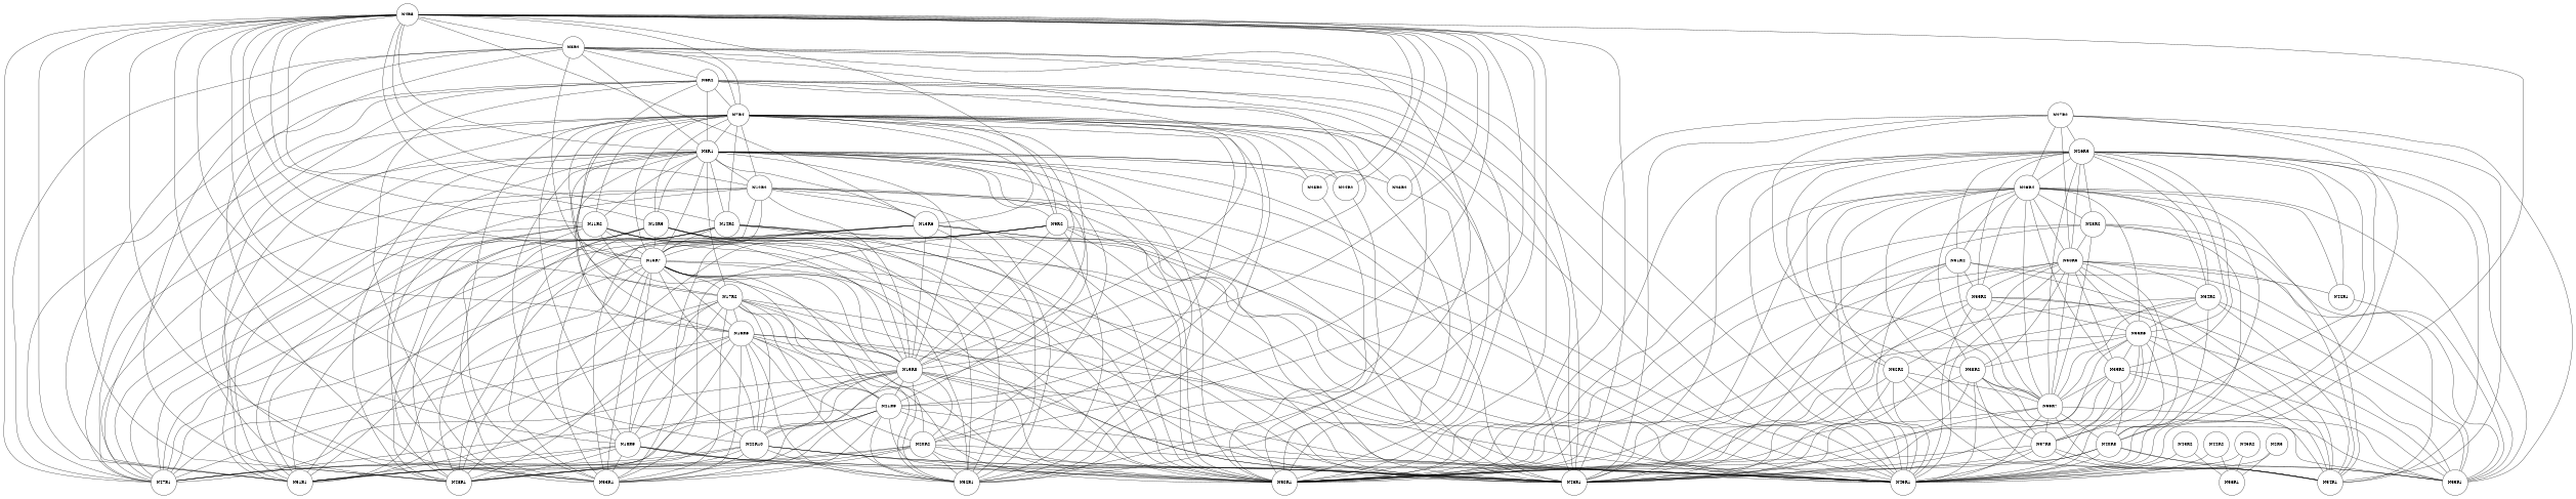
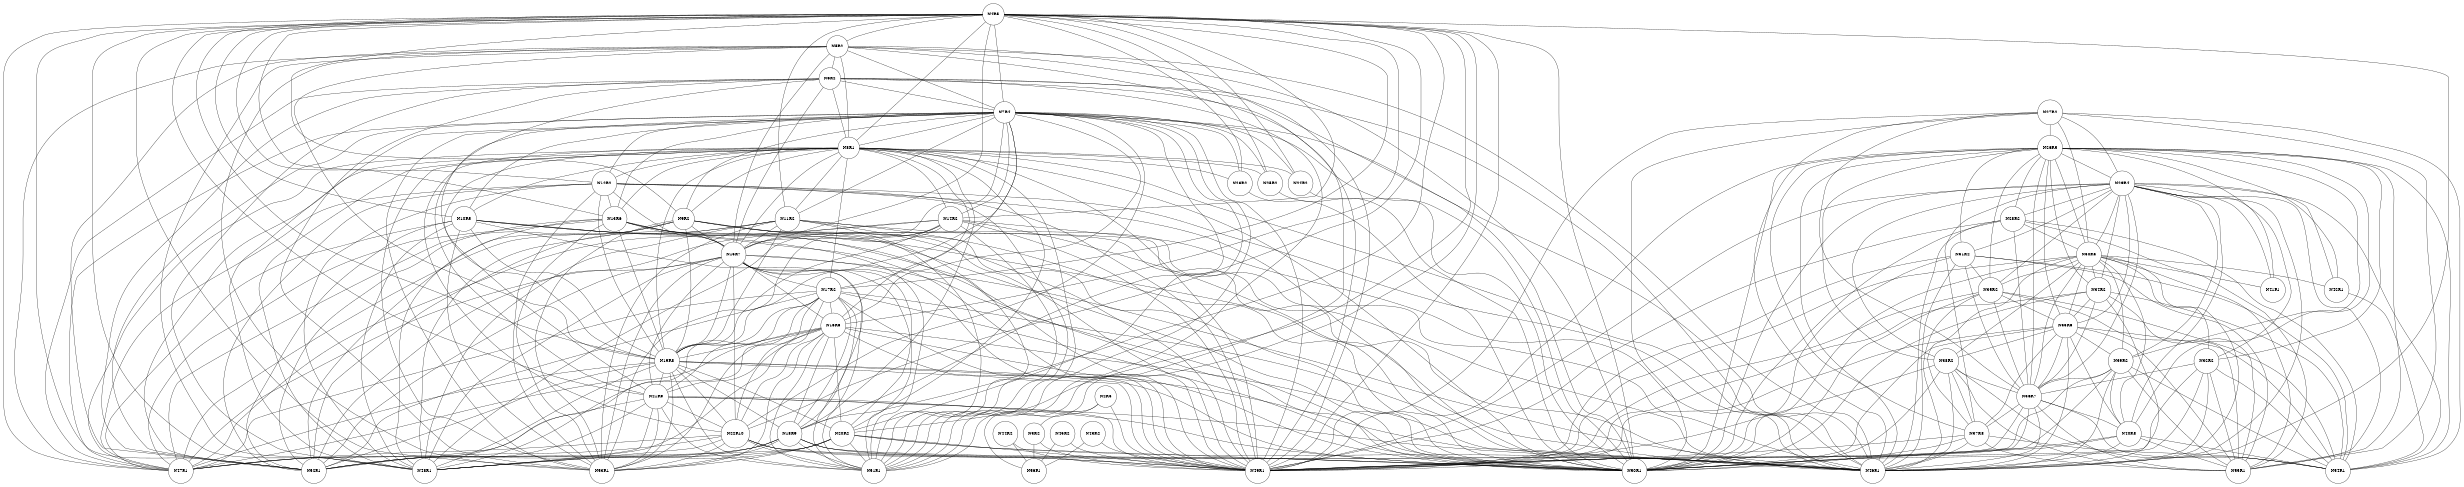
  graph {
    node [shape=circle]
    N2R3
    N49R1
    N56R1
+   N3R2
    N4R5
    N5R2
    N7R4
    n8 [label=N8R1]
    N9R2
    n10 [label=N10R5]
    N11R2
    N12R2
    N13R6
    N14R2
    N15R7
    N17R2
    N16R6
    N19R8
    N18R9
    N21R9
    N20R2
    N23R2
    N22R10
    N25R2
    N24R2
    N46R1
    N47R1
    N51R1
    N50R1
    N48R1
    N53R1
    N52R1
    N6R2
    N27R2
    N26R5
    N29R4
    N30R3
    N36R7
    N55R1
    N54R1
    N28R2
    N31R2
    N34R2
    N35R2
    N32R2
    N33R6
    N38R2
    N39R2
    N37R8
    N42R1
    N40R8
+   N41R1
    N43R2
    N44R2
    N45R2
    N2R3 -- N49R1
    N2R3 -- N56R1
+   N2R3 -- N3R2
+   N3R2 -- N49R1
+   N3R2 -- N56R1
    N4R5 -- N49R1
    N4R5 -- N5R2
    N4R5 -- N7R4
    N4R5 -- n8
    N4R5 -- N9R2
    N4R5 -- n10
    N4R5 -- N11R2
    N4R5 -- N12R2
    N4R5 -- N13R6
    N4R5 -- N14R2
    N4R5 -- N15R7
    N4R5 -- N17R2
    N4R5 -- N16R6
    N4R5 -- N19R8
    N4R5 -- N18R9
    N4R5 -- N21R9
    N4R5 -- N20R2
    N4R5 -- N23R2
    N4R5 -- N22R10
    N4R5 -- N25R2
    N4R5 -- N24R2
    N4R5 -- N46R1
    N4R5 -- N47R1
    N4R5 -- N51R1
    N4R5 -- N50R1
    N4R5 -- N48R1
    N4R5 -- N53R1
    N4R5 -- N52R1
    N5R2 -- N49R1
    N5R2 -- N7R4
    N5R2 -- n8
    N5R2 -- N15R7
    N5R2 -- N19R8
    N5R2 -- N46R1
    N5R2 -- N47R1
    N5R2 -- N51R1
    N5R2 -- N50R1
    N5R2 -- N48R1
    N5R2 -- N53R1
    N5R2 -- N52R1
    N5R2 -- N6R2
    N7R4 -- N49R1
    N7R4 -- n8
    N7R4 -- N9R2
    N7R4 -- n10
    N7R4 -- N11R2
    N7R4 -- N12R2
    N7R4 -- N13R6
    N7R4 -- N14R2
    N7R4 -- N15R7
    N7R4 -- N17R2
    N7R4 -- N16R6
    N7R4 -- N19R8
    N7R4 -- N18R9
    N7R4 -- N21R9
    N7R4 -- N20R2
    N7R4 -- N23R2
    N7R4 -- N22R10
    N7R4 -- N25R2
    N7R4 -- N24R2
    N7R4 -- N46R1
    N7R4 -- N47R1
    N7R4 -- N51R1
    N7R4 -- N50R1
    N7R4 -- N48R1
    N7R4 -- N53R1
    N7R4 -- N52R1
    n8 -- N49R1
    n8 -- N9R2
    n8 -- n10
    n8 -- N11R2
    n8 -- N12R2
    n8 -- N13R6
    n8 -- N14R2
    n8 -- N15R7
    n8 -- N17R2
    n8 -- N16R6
    n8 -- N19R8
    n8 -- N18R9
    n8 -- N21R9
    n8 -- N20R2
    n8 -- N23R2
    n8 -- N22R10
    n8 -- N25R2
    n8 -- N24R2
    n8 -- N46R1
    n8 -- N47R1
    n8 -- N51R1
    n8 -- N50R1
    n8 -- N48R1
    n8 -- N53R1
    n8 -- N52R1
    N9R2 -- N49R1
    N9R2 -- N15R7
    N9R2 -- N19R8
    N9R2 -- N46R1
    N9R2 -- N47R1
    N9R2 -- N51R1
    N9R2 -- N50R1
    N9R2 -- N48R1
    N9R2 -- N53R1
    N9R2 -- N52R1
    n10 -- N49R1
    n10 -- N15R7
    n10 -- N19R8
    n10 -- N46R1
    n10 -- N47R1
    n10 -- N51R1
    n10 -- N50R1
    n10 -- N48R1
    n10 -- N53R1
    n10 -- N52R1
    N11R2 -- N49R1
    N11R2 -- N15R7
    N11R2 -- N19R8
    N11R2 -- N46R1
    N11R2 -- N47R1
    N11R2 -- N51R1
    N11R2 -- N50R1
    N11R2 -- N48R1
    N11R2 -- N53R1
    N11R2 -- N52R1
    N12R2 -- N49R1
    N12R2 -- N13R6
    N12R2 -- N15R7
    N12R2 -- N19R8
    N12R2 -- N46R1
    N12R2 -- N47R1
    N12R2 -- N51R1
    N12R2 -- N50R1
    N12R2 -- N48R1
    N12R2 -- N53R1
    N12R2 -- N52R1
    N13R6 -- N49R1
    N13R6 -- N15R7
    N13R6 -- N19R8
    N13R6 -- N46R1
    N13R6 -- N47R1
    N13R6 -- N51R1
    N13R6 -- N50R1
    N13R6 -- N48R1
    N13R6 -- N53R1
    N13R6 -- N52R1
    N14R2 -- N49R1
    N14R2 -- N15R7
    N14R2 -- N19R8
    N14R2 -- N46R1
    N14R2 -- N47R1
    N14R2 -- N51R1
    N14R2 -- N50R1
    N14R2 -- N48R1
    N14R2 -- N53R1
    N14R2 -- N52R1
    N15R7 -- N49R1
    N15R7 -- N17R2
    N15R7 -- N16R6
    N15R7 -- N19R8
    N15R7 -- N18R9
    N15R7 -- N21R9
    N15R7 -- N20R2
    N15R7 -- N22R10
    N15R7 -- N46R1
    N15R7 -- N47R1
    N15R7 -- N51R1
    N15R7 -- N50R1
    N15R7 -- N48R1
    N15R7 -- N53R1
    N15R7 -- N52R1
    N17R2 -- N49R1
    N17R2 -- N16R6
    N17R2 -- N19R8
    N17R2 -- N18R9
    N17R2 -- N21R9
    N17R2 -- N22R10
    N17R2 -- N46R1
    N17R2 -- N47R1
    N17R2 -- N51R1
    N17R2 -- N50R1
    N17R2 -- N48R1
    N17R2 -- N53R1
    N17R2 -- N52R1
    N16R6 -- N49R1
    N16R6 -- N19R8
    N16R6 -- N18R9
    N16R6 -- N21R9
    N16R6 -- N20R2
    N16R6 -- N22R10
    N16R6 -- N46R1
    N16R6 -- N47R1
    N16R6 -- N51R1
    N16R6 -- N50R1
    N16R6 -- N48R1
    N16R6 -- N53R1
    N16R6 -- N52R1
    N19R8 -- N49R1
    N19R8 -- N18R9
    N19R8 -- N21R9
    N19R8 -- N20R2
    N19R8 -- N22R10
    N19R8 -- N46R1
    N19R8 -- N47R1
    N19R8 -- N51R1
    N19R8 -- N50R1
    N19R8 -- N48R1
    N19R8 -- N53R1
    N19R8 -- N52R1
    N18R9 -- N49R1
    N18R9 -- N46R1
    N18R9 -- N47R1
    N18R9 -- N51R1
    N18R9 -- N50R1
    N18R9 -- N48R1
    N18R9 -- N53R1
    N18R9 -- N52R1
    N21R9 -- N49R1
    N21R9 -- N22R10
    N21R9 -- N46R1
    N21R9 -- N47R1
    N21R9 -- N51R1
    N21R9 -- N50R1
    N21R9 -- N48R1
    N21R9 -- N53R1
    N21R9 -- N52R1
    N20R2 -- N49R1
    N20R2 -- N46R1
    N20R2 -- N47R1
    N20R2 -- N51R1
    N20R2 -- N50R1
    N20R2 -- N48R1
    N20R2 -- N53R1
    N20R2 -- N52R1
    N23R2 -- N50R1
    N22R10 -- N49R1
    N22R10 -- N46R1
    N22R10 -- N47R1
    N22R10 -- N51R1
    N22R10 -- N50R1
    N22R10 -- N48R1
    N22R10 -- N53R1
    N22R10 -- N52R1
    N25R2 -- N50R1
    N24R2 -- N50R1
    N6R2 -- N49R1
    N6R2 -- N7R4
    N6R2 -- n8
    N6R2 -- N15R7
    N6R2 -- N19R8
    N6R2 -- N46R1
    N6R2 -- N47R1
    N6R2 -- N51R1
    N6R2 -- N50R1
    N6R2 -- N48R1
    N6R2 -- N53R1
    N6R2 -- N52R1
    N27R2 -- N49R1
    N27R2 -- N46R1
    N27R2 -- N50R1
    N27R2 -- N26R5
    N27R2 -- N29R4
    N27R2 -- N30R3
    N27R2 -- N36R7
    N27R2 -- N55R1
    N27R2 -- N54R1
    N26R5 -- N49R1
    N26R5 -- N46R1
    N26R5 -- N50R1
    N26R5 -- N29R4
    N26R5 -- N30R3
    N26R5 -- N36R7
    N26R5 -- N55R1
    N26R5 -- N54R1
    N26R5 -- N28R2
    N26R5 -- N31R2
    N26R5 -- N34R2
    N26R5 -- N35R2
    N26R5 -- N32R2
    N26R5 -- N33R6
    N26R5 -- N38R2
    N26R5 -- N39R2
    N26R5 -- N37R8
    N26R5 -- N42R1
    N26R5 -- N40R8
+   N26R5 -- N41R1
    N29R4 -- N49R1
    N29R4 -- N46R1
    N29R4 -- N50R1
    N29R4 -- N30R3
    N29R4 -- N36R7
    N29R4 -- N55R1
    N29R4 -- N54R1
    N29R4 -- N28R2
    N29R4 -- N31R2
    N29R4 -- N34R2
    N29R4 -- N35R2
    N29R4 -- N32R2
    N29R4 -- N33R6
    N29R4 -- N38R2
    N29R4 -- N39R2
    N29R4 -- N37R8
    N29R4 -- N42R1
    N29R4 -- N40R8
+   N29R4 -- N41R1
    N30R3 -- N49R1
    N30R3 -- N46R1
    N30R3 -- N50R1
    N30R3 -- N36R7
    N30R3 -- N55R1
    N30R3 -- N34R2
    N30R3 -- N35R2
    N30R3 -- N32R2
    N30R3 -- N33R6
    N30R3 -- N38R2
    N30R3 -- N39R2
    N30R3 -- N37R8
    N30R3 -- N42R1
    N30R3 -- N40R8
+   N30R3 -- N41R1
    N36R7 -- N49R1
    N36R7 -- N46R1
    N36R7 -- N50R1
    N36R7 -- N55R1
    N36R7 -- N54R1
    N36R7 -- N37R8
    N36R7 -- N40R8
    N28R2 -- N49R1
    N28R2 -- N46R1
    N28R2 -- N50R1
    N28R2 -- N30R3
    N28R2 -- N36R7
    N28R2 -- N55R1
    N28R2 -- N54R1
    N31R2 -- N49R1
    N31R2 -- N46R1
    N31R2 -- N50R1
    N31R2 -- N36R7
    N31R2 -- N55R1
    N31R2 -- N54R1
    N31R2 -- N35R2
    N34R2 -- N49R1
    N34R2 -- N46R1
    N34R2 -- N50R1
    N34R2 -- N36R7
    N34R2 -- N55R1
    N34R2 -- N54R1
    N34R2 -- N33R6
    N35R2 -- N49R1
    N35R2 -- N46R1
    N35R2 -- N50R1
    N35R2 -- N36R7
    N35R2 -- N55R1
    N35R2 -- N54R1
    N35R2 -- N33R6
    N32R2 -- N49R1
    N32R2 -- N46R1
    N32R2 -- N50R1
    N32R2 -- N36R7
    N32R2 -- N55R1
    N32R2 -- N54R1
    N33R6 -- N49R1
    N33R6 -- N46R1
    N33R6 -- N50R1
    N33R6 -- N36R7
    N33R6 -- N55R1
    N33R6 -- N54R1
    N33R6 -- N38R2
    N33R6 -- N39R2
    N33R6 -- N37R8
    N33R6 -- N40R8
    N38R2 -- N49R1
    N38R2 -- N46R1
    N38R2 -- N50R1
    N38R2 -- N36R7
    N38R2 -- N55R1
    N38R2 -- N54R1
    N38R2 -- N37R8
    N39R2 -- N49R1
    N39R2 -- N46R1
    N39R2 -- N50R1
    N39R2 -- N36R7
    N39R2 -- N55R1
    N39R2 -- N54R1
    N39R2 -- N40R8
    N37R8 -- N49R1
    N37R8 -- N46R1
    N37R8 -- N50R1
    N37R8 -- N55R1
    N37R8 -- N54R1
    N42R1 -- N54R1
    N40R8 -- N49R1
    N40R8 -- N46R1
    N40R8 -- N50R1
    N40R8 -- N55R1
    N40R8 -- N54R1
    N43R2 -- N49R1
    N43R2 -- N56R1
    N44R2 -- N49R1
    N44R2 -- N56R1
    N45R2 -- N49R1
    N45R2 -- N56R1
  }
